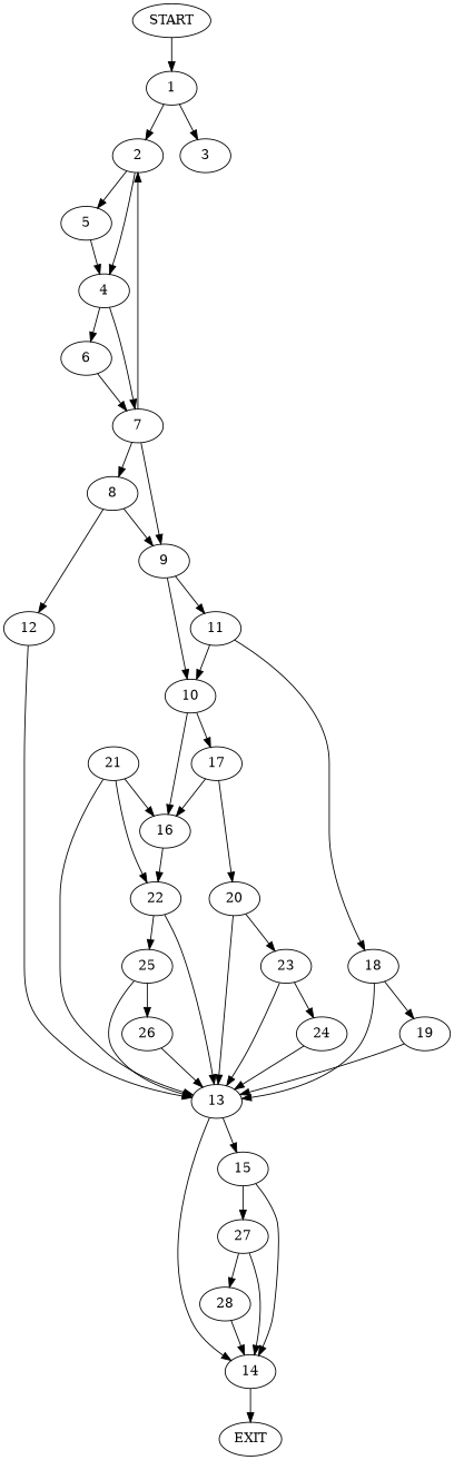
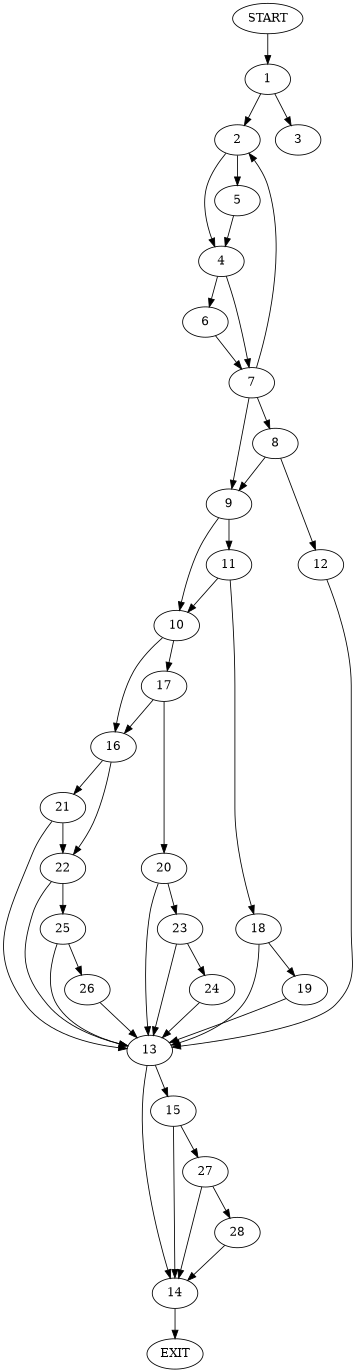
  digraph {
    n1 [label=START]
    1
    2
    3
    n5 [label=EXIT]
    4
    5
    6
    7
    8
    9
    12
    10
    11
    13
    16
    17
    18
    21
    22
    20
    19
    14
    15
    27
    28
    25
    23
    24
    26
    n1 -> 1
    1 -> 2
    1 -> 3
    2 -> 4
    2 -> 5
    4 -> 6
    4 -> 7
    5 -> 4
    6 -> 7
    7 -> 2
    7 -> 8
    7 -> 9
    8 -> 9
    8 -> 12
    9 -> 10
    9 -> 11
    12 -> 13
    10 -> 16
    10 -> 17
    11 -> 10
    11 -> 18
    13 -> 14
    13 -> 15
-   21 -> 16
+   16 -> 21
    16 -> 22
    17 -> 16
    17 -> 20
    18 -> 13
    18 -> 19
    21 -> 13
    21 -> 22
    22 -> 13
    22 -> 25
    20 -> 13
    20 -> 23
    19 -> 13
    14 -> n5
    15 -> 14
    15 -> 27
    27 -> 14
    27 -> 28
    28 -> 14
    25 -> 13
    25 -> 26
    23 -> 13
    23 -> 24
    24 -> 13
    26 -> 13
  }
